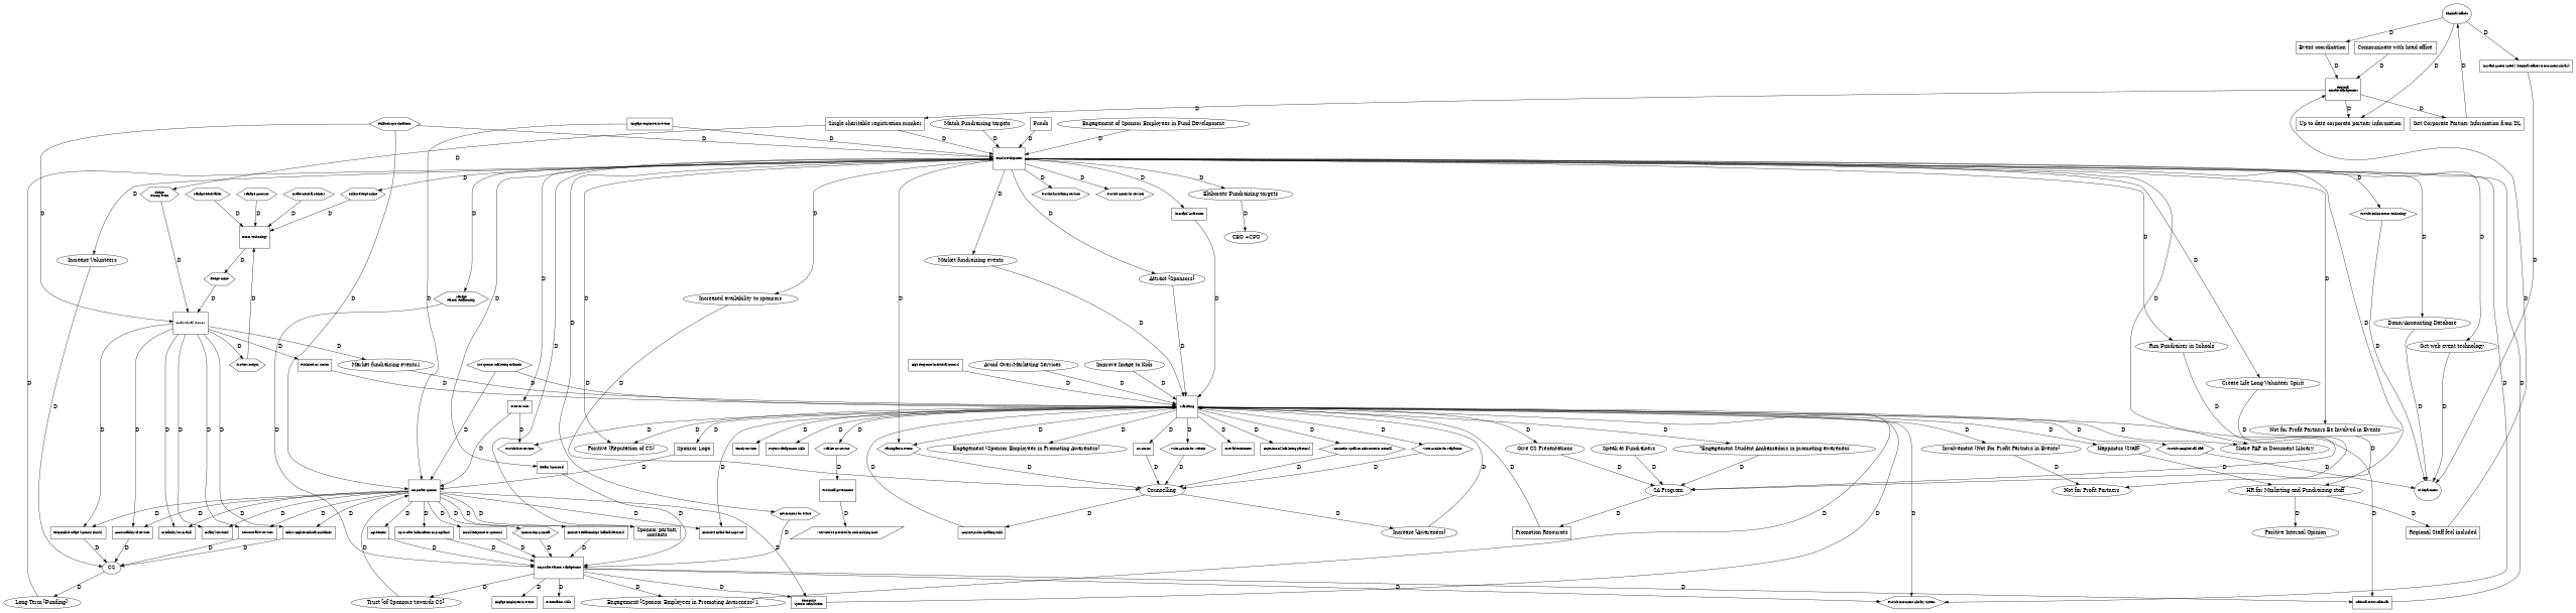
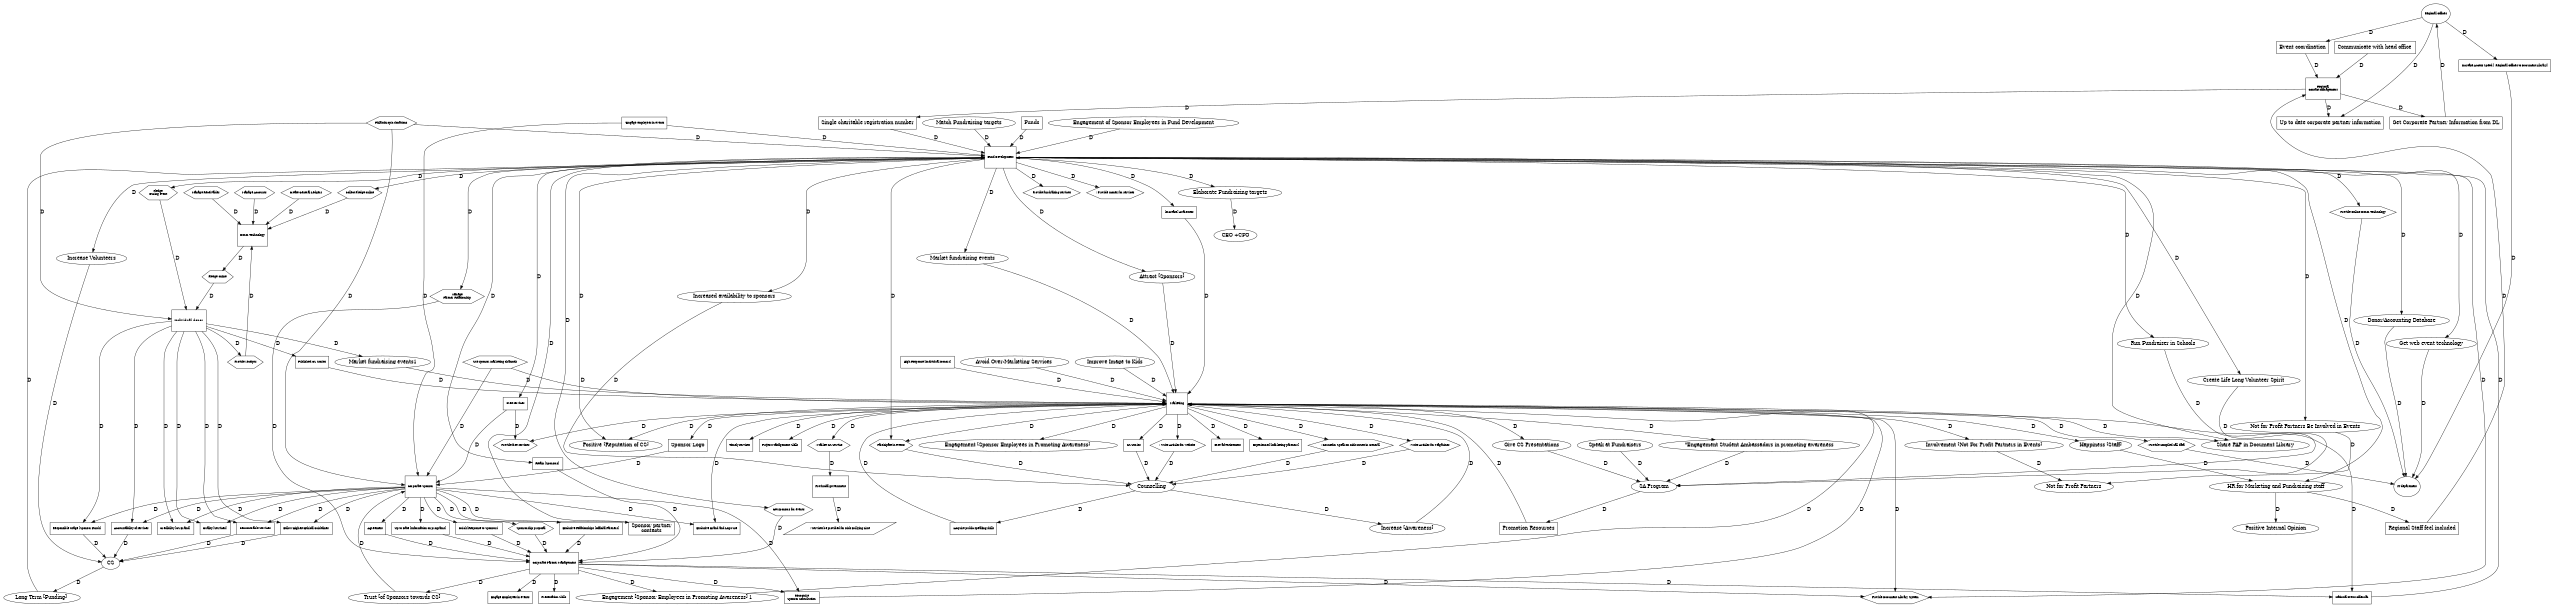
  digraph {
    node [fontsize=8 shape=box]
    n1 [height=0.81256002199384 label="Regional Offices" shape=ellipse width=0.797557121911897]
    n2 [height=0.490638069621911 label="Increase Access Speed [  Regional Offices to Document Library]" width=0.816179286622626]
    "Event coordination" [shape=polygon fontsize=""]
    "Up to date corporate partner information" [fontsize=""]
    n5 [height=0.81256002199384 label="IT department" shape=ellipse width=0.797557121911897]
    n6 [height=0.875 label="Regional\nContact management" type=agent width=0.875]
    n7 [height=0.875 label="Provincial government" width=0.875]
    n8 [height=0.5 label="! Services be provided for Kids Bullying Line" shape=parallelogram width=0.812499999999998]
    n9 [height=0.5 label="Provide receipts" shape=polygon sides=6 width=0.78125]
    n10 [height=0.875 label="Donor Technology" width=0.875]
    n11 [height=0.5 label="Pledge online" shape=polygon sides=6 width=0.78125]
    n12 [fontsize=10 height=0.875 label="Individual donor" width=0.875]
    n13 [height=0.875 label="Fund Development" width=0.875]
    n14 [height=0.5 label="Collect Pledge online" shape=polygon sides=6 width=0.78125]
    n15 [height=0.5 label="Participate in events" shape=polygon sides=6 width=0.78125]
    n16 [height=0.490638069621911 label="Retain [Sponsors] " width=0.816179286622626]
    n17 [height=0.5 label="Get sponsors for events" shape=polygon sides=6 width=0.78125]
    n18 [height=0.5 label="Manage\nPartner Relationship" shape=polygon sides=6 width=0.78125]
    n19 [height=0.5078125 label=" Free services" width=0.8125]
    n20 [height=0.490638069621911 label="[Increase] Awareness" width=0.816179286622626]
    n21 [height=0.5 label="Provide Online Donor Technology" shape=polygon sides=6 width=0.78125]
    n22 [height=0.5 label="Provide fundraising services" shape=polygon sides=6 width=0.78125]
    n23 [height=0.5 label="! Provide money for services" shape=polygon sides=6 width=0.78125]
    n24 [height=0.5 label="Pledge\nDuring event" shape=polygon sides=6 width=0.78125]
    n25 [height=0.5 label="Provide Document Library System" shape=polygon sides=6 width=0.78125]
    "Market fundraising events" [fontsize="" shape=""]
    "Increased availability to sponsors" [fontsize="" shape=""]
    "Positive [Reputation of CS]" [fontsize="" shape=""]
    "HR for Marketing and Fundraising staff" [fontsize="" shape=""]
    "Share PAP in Document Library" [fontsize="" shape=""]
    "Elaborate Fundraising targets" [fontsize="" shape=""]
    "Not for Profit Partners Be Involved in Events" [fontsize="" shape=""]
    "Increase Volunteers" [fontsize="" shape=""]
    "Run Fundraiser in Schools" [fontsize="" shape=""]
    "Attract [Sponsors]" [fontsize="" shape=""]
    "Donor/Accounting Database" [fontsize="" shape=""]
    "Get web event technology" [fontsize="" shape=""]
    "Create Life Long Volunteer Spirit" [fontsize="" shape=""]
    Counselling [fontsize="" shape=""]
    n40 [height=0.875 label="Corporate Partner Management" width=0.875]
    n41 [height=0.875 label="Corporate Sponsor" width=0.875]
    n42 [height=0.5 label="Provide free services" shape=polygon sides=6 width=0.78125]
    n43 [height=0.875 label=Marketing width=0.875]
    "Regional Staff feel included" [fontsize=""]
    "Positive Internal Opinion" [fontsize="" shape=""]
    "CEO +CFO" [fontsize="" shape=""]
    "Not for Profit Partners" [fontsize="" shape=""]
    CS [fontsize="" shape=""]
    "SA Program" [fontsize="" shape=""]
    n50 [height=0.5 label="Sponsorship proposal" shape=polygon sides=6 width=0.78125]
    n51 [height=0.490638069621911 label="Quick [Response to Sponsors] " width=0.816179286622626]
    n52 [height=0.490638069621911 label="Recognize\nSponsor contribution " width=0.816179286622626]
    n53 [height=0.490638069621911 label="Accountability of services" width=0.816179286622626]
    n54 [height=0.490638069621911 label="Demonstrable Services " width=0.816179286622626]
    n55 [height=0.490638069621911 label="Responsible Usage [Sponsor Funds] " width=0.816179286622626]
    n56 [height=0.490638069621911 label="Exclusive Relationships [Official Partners] " width=0.816179286622626]
    n57 [height=0.5078125 label="Exclusive Brand and Logo use" width=0.8125]
    n58 [height=0.490638069621911 label="Credibility [CS Brand] " width=0.816179286622626]
    n59 [height=0.490638069621911 label="Quality [Services] " width=0.816179286622626]
    n60 [height=0.490638069621911 label="Follow Highest Ethical Guidelines " width=0.816179286622626]
    n61 [height=0.5078125 label=Agreement width=0.8125]
    n62 [height=0.490638069621911 label="Up to Date [Information on programs] " width=0.816179286622626]
    "Sponsor partner\ncontacts" [fontsize=""]
    n64 [height=0.5078125 label="National Event Calendar" width=0.8125]
    n65 [height=0.490638069621911 label="Engage Employees in events" width=0.816179286622626]
    n66 [height=0.490638069621911 label="Presentation Skills " width=0.816179286622626]
    "Engagement [Sponsor Employees in Promoting Awareness] 1" [fontsize="" shape=""]
    "Trust [of Sponsors towards CS] " [fontsize="" shape=""]
    n69 [height=0.490638069621911 label="!Acquire public speaking skills" width=0.816179286622626]
    "Increase [Awareness]" [fontsize="" shape=""]
    n71 [height=0.490638069621911 label="CS Stories" width=0.816179286622626]
    n72 [height=0.5 label="! Write Articles for Magazines " shape=polygon sides=6 width=0.78125]
    n73 [height=0.5078125 label="Free advertisement" width=0.8125]
    n74 [height=0.490638069621911 label="Experienced [marketing partners]" width=0.816179286622626]
    n75 [height=0.490638069621911 label="Timely services" width=0.816179286622626]
    n76 [height=0.5 label="! Market CS Service" shape=polygon sides=6 width=0.78125]
    n77 [height=0.5 label="! Provide compiled call data " shape=polygon sides=6 width=0.78125]
    n78 [height=0.5 label="! Write Articles for Website " shape=polygon sides=6 width=0.78125]
    n79 [height=0.5 label="! Counselor Speak on Kids Issues in General " shape=polygon sides=6 width=0.78125]
    n80 [height=0.490638069621911 label="Project Management Skills " width=0.816179286622626]
    "Sponsor Logo" [fontsize=""]
    "*Engagement Student Ambassadors in promoting awareness" [fontsize="" shape=""]
    "Happiness [Staff]" [fontsize="" shape=""]
    "Engagement [Sponsor Employees in Promoting Awareness] " [fontsize="" shape=""]
    "Give CS Presentations" [fontsize="" shape=""]
    "Involvement [Not For Profit Partners in Events]" [fontsize="" shape=""]
    "Speak at Fundraisers" [fontsize="" shape=""]
    "Long Term [Funding] " [fontsize="" shape=""]
    n89 [height=0.5 label="Use sponsor marketing channels" shape=polygon sides=6 width=0.78125]
    n90 [height=0.490638069621911 label="Published CS Stories" width=0.816179286622626]
    "Market fundraising events1" [fontsize="" shape=""]
    n92 [height=0.490638069621911 label="*Engage employees in events" width=0.816179286622626]
    n93 [height=0.490638069621911 label="High Response [Individual Donors] " width=0.816179286622626]
    n94 [height=0.5 label="Philanthropic donations " shape=polygon sides=6 width=0.78125]
    n95 [height=0.5 label="Manage Receivables " shape=polygon sides=6 width=0.78125]
    n96 [height=0.5 label="Manage Accounts " shape=polygon sides=6 width=0.78125]
    n97 [height=0.5 label="Create General Ledgers " shape=polygon sides=6 width=0.78125]
    "Single charitable registration number" [fontsize=""]
    "Get Corporate Partner Information from DL" [shape=polygon fontsize=""]
    Funds [fontsize=""]
    "Promotion Resources" [fontsize=""]
    "Communicate with head office " [shape=polygon fontsize=""]
    "Engagement of Sponsor Employees in Fund Development" [fontsize="" shape=""]
    "Avoid Over-Marketing Services " [fontsize="" shape=""]
    "Match Fundraising targets" [fontsize="" shape=""]
    "Improve Image to Kids" [fontsize="" shape=""]
    n1 -> n2 [label=D]
    n1 -> "Event coordination" [label=D]
    n1 -> "Up to date corporate partner information" [label=D]
    n2 -> n5 [label=D]
    "Event coordination" -> n6 [label=D]
    n6 -> "Up to date corporate partner information" [label=D]
    n6 -> "Single charitable registration number" [label=D]
    n6 -> "Get Corporate Partner Information from DL" [label=D]
    n7 -> n8 [label=D]
    n9 -> n10 [label=D]
    n10 -> n11 [label=D]
    n11 -> n12 [label=D]
    n12 -> n9 [label=D]
    n12 -> n53 [label=D]
    n12 -> n54 [label=D]
    n12 -> n55 [label=D]
    n12 -> n58 [label=D]
    n12 -> n59 [label=D]
    n12 -> n60 [label=D]
    n12 -> n90 [label=D]
    n12 -> "Market fundraising events1" [label=D]
    n13 -> n14 [label=D]
    n13 -> n15 [label=D]
    n13 -> n16 [label=D]
    n13 -> n17 [label=D]
    n13 -> n18 [label=D]
    n13 -> n19 [label=D]
    n13 -> n20 [label=D]
    n13 -> n21 [label=D]
    n13 -> n22 [label=D]
    n13 -> n23 [label=D]
-   "Single charitable registration number" -> n24 [label=D]
+   n13 -> n24 [label=D]
    n13 -> n25 [label=D]
    n13 -> "Market fundraising events" [label=D]
    n13 -> "Increased availability to sponsors" [label=D]
    n13 -> "Positive [Reputation of CS]" [label=D]
    n13 -> "HR for Marketing and Fundraising staff" [label=D]
    n13 -> "Share PAP in Document Library" [label=D]
    n13 -> "Elaborate Fundraising targets" [label=D]
    n13 -> "Not for Profit Partners Be Involved in Events" [label=D]
    n13 -> "Increase Volunteers" [label=D]
    n13 -> "Run Fundraiser in Schools" [label=D]
    n13 -> "Attract [Sponsors]" [label=D]
    n13 -> "Donor/Accounting Database" [label=D]
    n13 -> "Get web event technology" [label=D]
    n13 -> "Create Life Long Volunteer Spirit" [label=D]
    n14 -> n10 [label=D]
    n15 -> Counselling [label=D]
    n16 -> n40 [label=D]
    n17 -> n40 [label=D]
    n18 -> n40 [label=D]
    n19 -> n41 [label=D]
    n19 -> n42 [label=D]
    n20 -> n43 [label=D]
    n21 -> n5 [label=D]
    n24 -> n12 [label=D]
    "Market fundraising events" -> n43 [label=D]
    "Increased availability to sponsors" -> Counselling [label=D]
    "HR for Marketing and Fundraising staff" -> "Regional Staff feel included" [label=D]
    "HR for Marketing and Fundraising staff" -> "Positive Internal Opinion" [label=D]
    "Elaborate Fundraising targets" -> "CEO +CFO" [label=D]
    "Not for Profit Partners Be Involved in Events" -> "Not for Profit Partners" [label=D]
    "Increase Volunteers" -> CS [label=D]
    "Run Fundraiser in Schools" -> "SA Program" [label=D]
    "Attract [Sponsors]" -> n43 [label=D]
    "Donor/Accounting Database" -> n5 [label=D]
    "Get web event technology" -> n5 [label=D]
    "Create Life Long Volunteer Spirit" -> "SA Program" [label=D]
    Counselling -> n69 [label=D]
    Counselling -> "Increase [Awareness]" [label=D]
    n40 -> n25 [label=D]
    n40 -> n52 [label=D]
    n40 -> n64 [label=D]
    n40 -> n65 [label=D]
    n40 -> n66 [label=D]
    n40 -> "Engagement [Sponsor Employees in Promoting Awareness] 1" [label=D]
    n40 -> "Trust [of Sponsors towards CS] " [label=D]
    n41 -> n50 [label=D]
    n41 -> n51 [label=D]
    n41 -> n52 [label=D]
    n41 -> n53 [label=D]
    n41 -> n54 [label=D]
    n41 -> n55 [label=D]
    n41 -> n56 [label=D]
    n41 -> n57 [label=D]
    n41 -> n58 [label=D]
    n41 -> n59 [label=D]
    n41 -> n60 [label=D]
    n41 -> n61 [label=D]
    n41 -> n62 [label=D]
    n41 -> "Sponsor partner\ncontacts" [label=D]
    n43 -> n15 [label=D]
    n43 -> n25 [label=D]
    n43 -> "Positive [Reputation of CS]" [label=D]
    n43 -> "Share PAP in Document Library" [label=D]
    n43 -> n42 [label=D]
    n43 -> n57 [label=D]
    n43 -> n64 [label=D]
    n43 -> n71 [label=D]
    n43 -> n72 [label=D]
    n43 -> n73 [label=D]
    n43 -> n74 [label=D]
    n43 -> n75 [label=D]
    n43 -> n76 [label=D]
    n43 -> n77 [label=D]
    n43 -> n78 [label=D]
    n43 -> n79 [label=D]
    n43 -> n80 [label=D]
    n43 -> "Sponsor Logo" [label=D]
    n43 -> "*Engagement Student Ambassadors in promoting awareness" [label=D]
    n43 -> "Happiness [Staff]" [label=D]
    n43 -> "Engagement [Sponsor Employees in Promoting Awareness] " [label=D]
    n43 -> "Give CS Presentations" [label=D]
    n43 -> "Involvement [Not For Profit Partners in Events]" [label=D]
    "Regional Staff feel included" -> n6 [label=D]
    CS -> "Long Term [Funding] " [label=D]
    "SA Program" -> "Promotion Resources" [label=D]
    n50 -> n40 [label=D]
    n51 -> n40 [label=D]
    n52 -> n43 [label=D]
    n53 -> CS [label=D]
    n54 -> CS [label=D]
    n55 -> CS [label=D]
    n56 -> n40 [label=D]
    n60 -> CS [label=D]
    n61 -> n40 [label=D]
    n62 -> n40 [label=D]
    "Sponsor partner\ncontacts" -> n13 [label=D]
    n64 -> n13 [label=D]
    "Engagement [Sponsor Employees in Promoting Awareness] 1" -> n43 [label=D]
    "Trust [of Sponsors towards CS] " -> n41 [label=D]
    n69 -> n43 [label=D]
    "Increase [Awareness]" -> n43 [label=D]
    n71 -> Counselling [label=D]
    n72 -> Counselling [label=D]
    n76 -> n7 [label=D]
    n77 -> n5 [label=D]
    n78 -> Counselling [label=D]
    n79 -> Counselling [label=D]
    "Sponsor Logo" -> n41 [label=D]
    "*Engagement Student Ambassadors in promoting awareness" -> "SA Program" [label=D]
    "Happiness [Staff]" -> "HR for Marketing and Fundraising staff" [label=D]
    "Give CS Presentations" -> "SA Program" [label=D]
    "Involvement [Not For Profit Partners in Events]" -> "Not for Profit Partners" [label=D]
    "Speak at Fundraisers" -> "SA Program" [label=D]
    "Long Term [Funding] " -> n13 [label=D]
    n89 -> n41 [label=D]
    n89 -> n43 [label=D]
    n90 -> n43 [label=D]
    "Market fundraising events1" -> n43 [label=D]
    n92 -> n13 [label=D]
    n92 -> n41 [label=D]
    n93 -> n43 [label=D]
    n94 -> n12 [label=D]
    n94 -> n13 [label=D]
    n94 -> n41 [label=D]
    n95 -> n10 [label=D]
    n96 -> n10 [label=D]
    n97 -> n10 [label=D]
    "Single charitable registration number" -> n13 [label=D]
    "Get Corporate Partner Information from DL" -> n1 [label=D]
    Funds -> n13 [label=D]
    "Promotion Resources" -> n43 [label=D]
    "Communicate with head office " -> n6 [label=D]
    "Engagement of Sponsor Employees in Fund Development" -> n13 [label=D]
    "Avoid Over-Marketing Services " -> n43 [label=D]
    "Match Fundraising targets" -> n13 [label=D]
    "Improve Image to Kids" -> n43 [label=D]
  }
